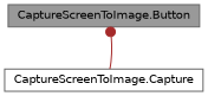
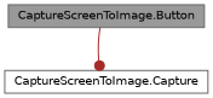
  digraph {
    rankdir=TB
    node [fontname=Helvetica fontsize=10 shape=box style=filled]
    n1 [color=gray40 fillcolor=grey60 fontcolor=black height=0.2 label="CaptureScreenToImage.Button" width=0.4]
    n2 [color=grey40 fillcolor=white height=0.2 label="CaptureScreenToImage.Capture" width=0.4]
-   n2 -> n1 [color=brown fontname=Helvetica fontsize=10 labelfontname=Helvetica labelfontsize=10 style=solid arrowhead=dot]
+   n1 -> n2 [color=brown fontname=Helvetica fontsize=10 labelfontname=Helvetica labelfontsize=10 style=solid arrowhead=dot]
  }
